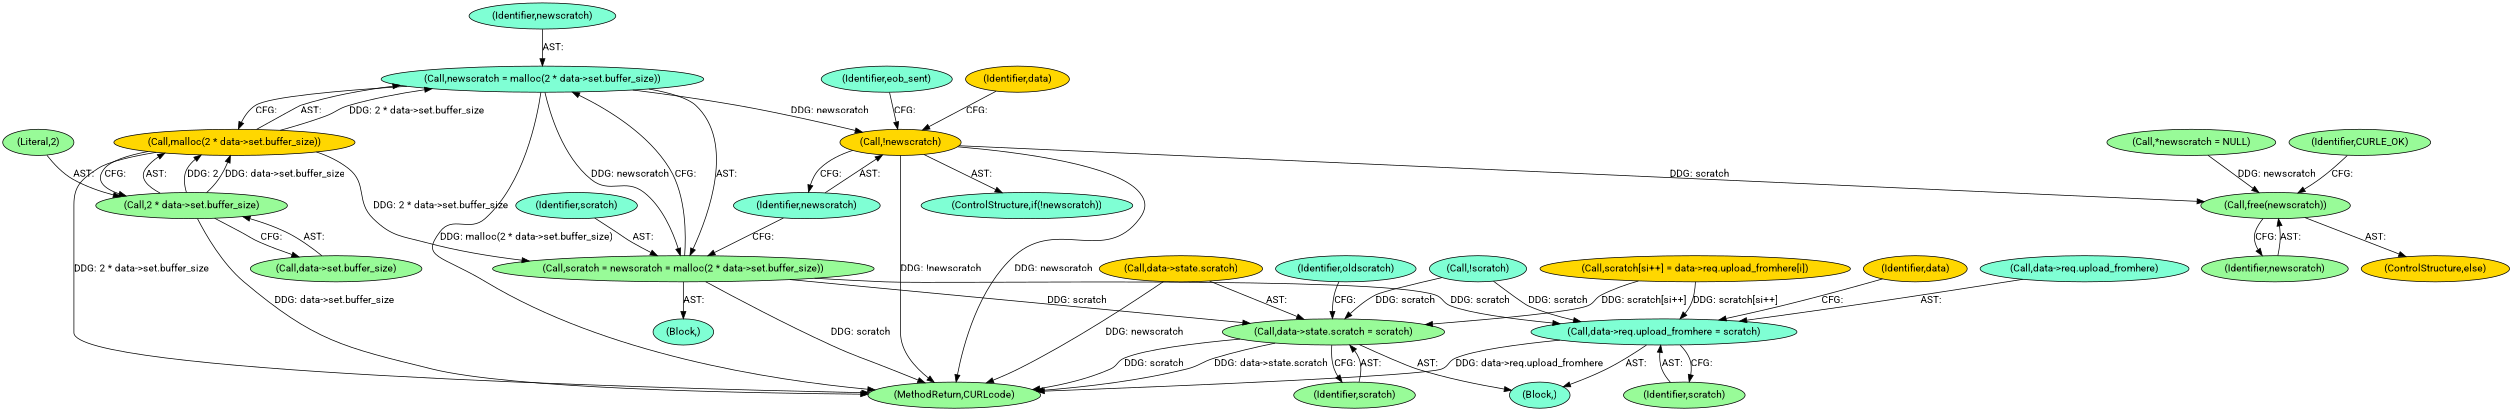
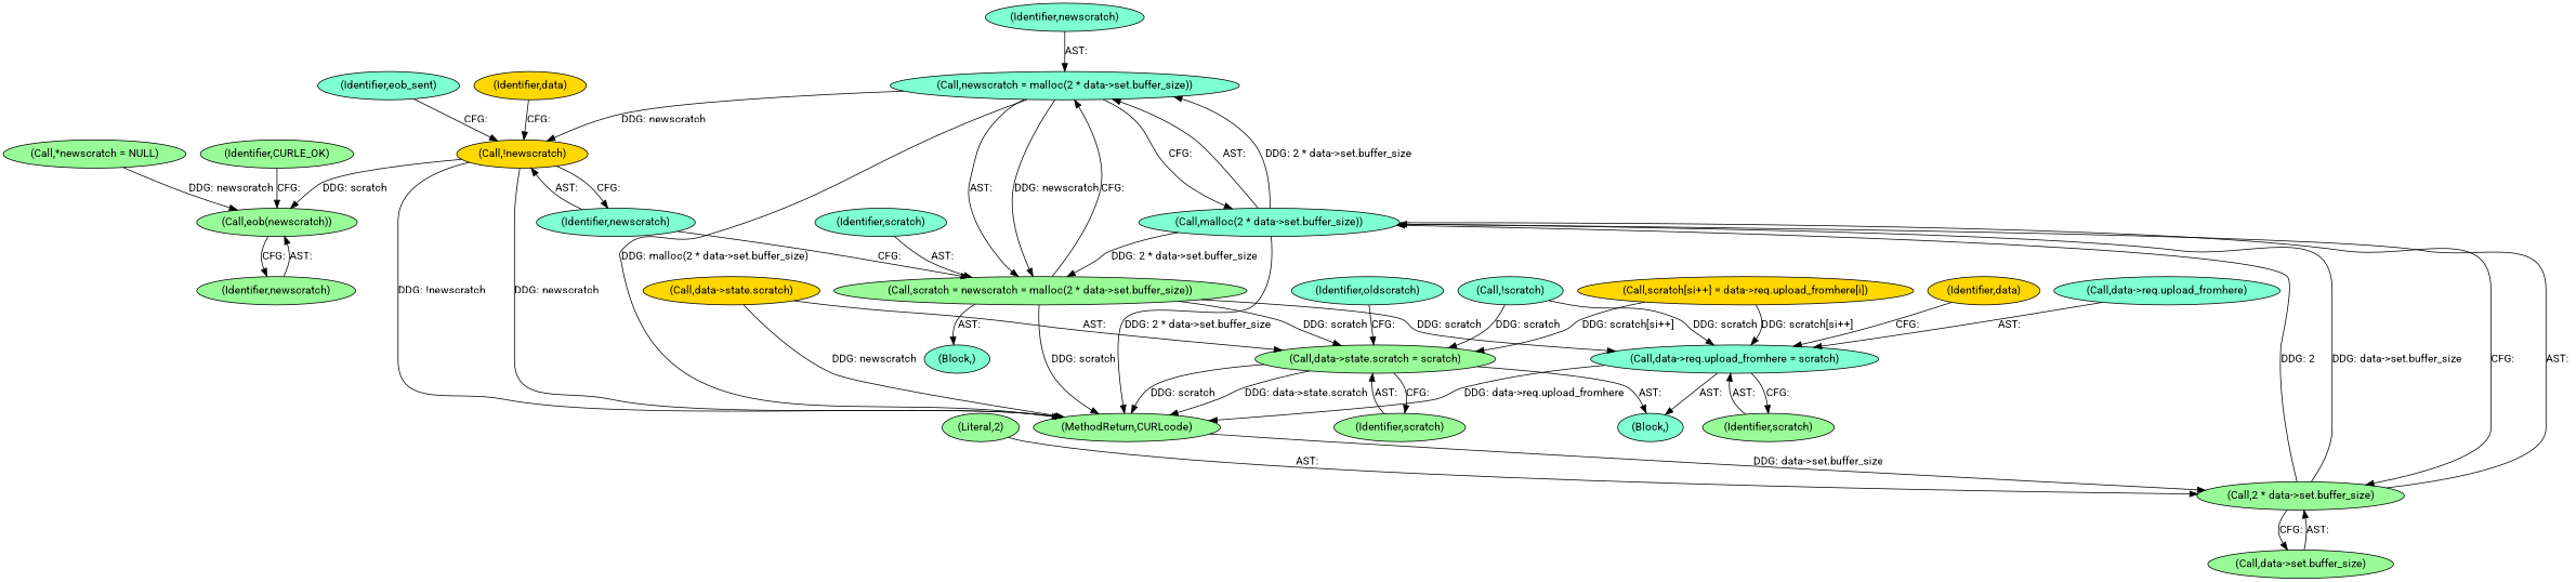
  digraph {
    fontname=Roboto
    node [fillcolor=aquamarine fontname=Roboto style=filled]
    edge [fontname=Roboto]
    n1 [label="(Call,newscratch = malloc(2 * data->set.buffer_size))"]
-   n2 [fillcolor=gold label="(Call,malloc(2 * data->set.buffer_size))"]
+   n2 [label="(Call,malloc(2 * data->set.buffer_size))"]
    n3 [fillcolor=palegreen label="(Call,scratch = newscratch = malloc(2 * data->set.buffer_size))"]
    n4 [fillcolor=gold label="(Call,!newscratch)"]
    n5 [fillcolor=palegreen label="(MethodReturn,CURLcode)"]
    n6 [fillcolor=palegreen label="(Call,2 * data->set.buffer_size)"]
    n7 [label="(Call,data->req.upload_fromhere = scratch)"]
    n8 [fillcolor=palegreen label="(Call,data->state.scratch = scratch)"]
    n9 [label="(Block,)"]
-   n10 [fillcolor=palegreen label="(Call,free(newscratch))"]
-   n11 [label="(ControlStructure,if(!newscratch))"]
+   n10 [fillcolor=palegreen label="(Call,eob(newscratch))"]
    n12 [label="(Identifier,newscratch)"]
    n13 [fillcolor=palegreen label="(Call,data->set.buffer_size)"]
    n14 [fillcolor=palegreen label="(Identifier,scratch)"]
    n15 [label="(Block,)"]
    n16 [fillcolor=palegreen label="(Identifier,scratch)"]
-   n17 [fillcolor=gold label="(ControlStructure,else)"]
    n18 [fillcolor=palegreen label="(Identifier,newscratch)"]
    n19 [fillcolor=gold label="(Identifier,data)"]
    n20 [label="(Call,!scratch)"]
    n21 [label="(Identifier,newscratch)"]
    n22 [label="(Identifier,scratch)"]
    n23 [fillcolor=gold label="(Call,scratch[si++] = data->req.upload_fromhere[i])"]
    n24 [fillcolor=palegreen label="(Call,*newscratch = NULL)"]
    n25 [fillcolor=gold label="(Identifier,data)"]
    n26 [label="(Identifier,oldscratch)"]
    n27 [fillcolor=palegreen label="(Identifier,CURLE_OK)"]
    n28 [fillcolor=palegreen label="(Literal,2)"]
    n29 [label="(Call,data->req.upload_fromhere)"]
    n30 [fillcolor=gold label="(Call,data->state.scratch)"]
    n31 [label="(Identifier,eob_sent)"]
    n1 -> n2 [label="CFG: "]
    n1 -> n3 [label="AST: "]
    n1 -> n3 [label="DDG: newscratch"]
    n1 -> n4 [label="DDG: newscratch"]
    n1 -> n5 [label="DDG: malloc(2 * data->set.buffer_size)"]
    n2 -> n1 [label="AST: "]
    n2 -> n1 [label="DDG: 2 * data->set.buffer_size"]
    n2 -> n3 [label="DDG: 2 * data->set.buffer_size"]
    n2 -> n5 [label="DDG: 2 * data->set.buffer_size"]
    n2 -> n6 [label="CFG: "]
    n3 -> n1 [label="CFG: "]
    n3 -> n5 [label="DDG: scratch"]
    n3 -> n7 [label="DDG: scratch"]
    n3 -> n8 [label="DDG: scratch"]
    n3 -> n9 [label="AST: "]
    n4 -> n5 [label="DDG: !newscratch"]
    n4 -> n5 [label="DDG: newscratch"]
    n4 -> n10 [label="DDG: scratch"]
-   n4 -> n11 [label="AST: "]
    n4 -> n12 [label="CFG: "]
    n6 -> n2 [label="AST: "]
    n6 -> n2 [label="DDG: 2"]
    n6 -> n2 [label="DDG: data->set.buffer_size"]
-   n6 -> n5 [label="DDG: data->set.buffer_size"]
+   n5 -> n6 [label="DDG: data->set.buffer_size"]
    n6 -> n13 [label="CFG: "]
    n7 -> n5 [label="DDG: data->req.upload_fromhere"]
    n7 -> n14 [label="CFG: "]
    n7 -> n15 [label="AST: "]
    n8 -> n5 [label="DDG: data->state.scratch"]
    n8 -> n5 [label="DDG: scratch"]
    n8 -> n15 [label="AST: "]
    n8 -> n16 [label="CFG: "]
-   n10 -> n17 [label="AST: "]
    n10 -> n18 [label="CFG: "]
    n12 -> n3 [label="CFG: "]
    n12 -> n4 [label="AST: "]
    n13 -> n6 [label="AST: "]
    n14 -> n7 [label="AST: "]
    n16 -> n8 [label="AST: "]
    n18 -> n10 [label="AST: "]
    n19 -> n4 [label="CFG: "]
    n20 -> n7 [label="DDG: scratch"]
    n20 -> n8 [label="DDG: scratch"]
    n21 -> n1 [label="AST: "]
    n22 -> n3 [label="AST: "]
    n23 -> n7 [label="DDG: scratch[si++]"]
    n23 -> n8 [label="DDG: scratch[si++]"]
    n24 -> n10 [label="DDG: newscratch"]
    n25 -> n7 [label="CFG: "]
    n26 -> n8 [label="CFG: "]
    n27 -> n10 [label="CFG: "]
    n28 -> n6 [label="AST: "]
    n29 -> n7 [label="AST: "]
    n30 -> n5 [label="DDG: newscratch"]
    n30 -> n8 [label="AST: "]
    n31 -> n4 [label="CFG: "]
  }
